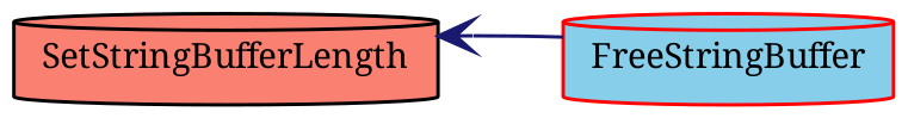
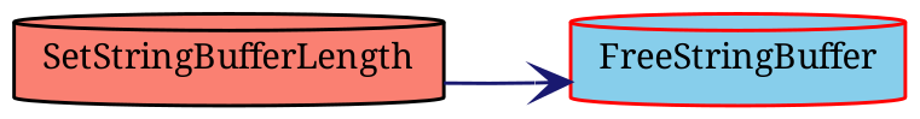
  digraph {
    rankdir=LR
    fontname="Noto Serif"
    node [fontname="Noto Serif" fontsize=10 shape=cylinder style=filled]
    n1 [color=black fillcolor=salmon fontcolor=black height=0.2 label=SetStringBufferLength width=0.4]
    n2 [color=red fillcolor=skyblue height=0.2 label=FreeStringBuffer width=0.4]
-   n2 -> n1 [color=midnightblue fontname="Noto Serif" fontsize=10 labelfontname=Helvetica labelfontsize=10 style=solid arrowhead=vee]
+   n1 -> n2 [color=midnightblue fontname="Noto Serif" fontsize=10 labelfontname=Helvetica labelfontsize=10 style=solid arrowhead=vee]
  }
